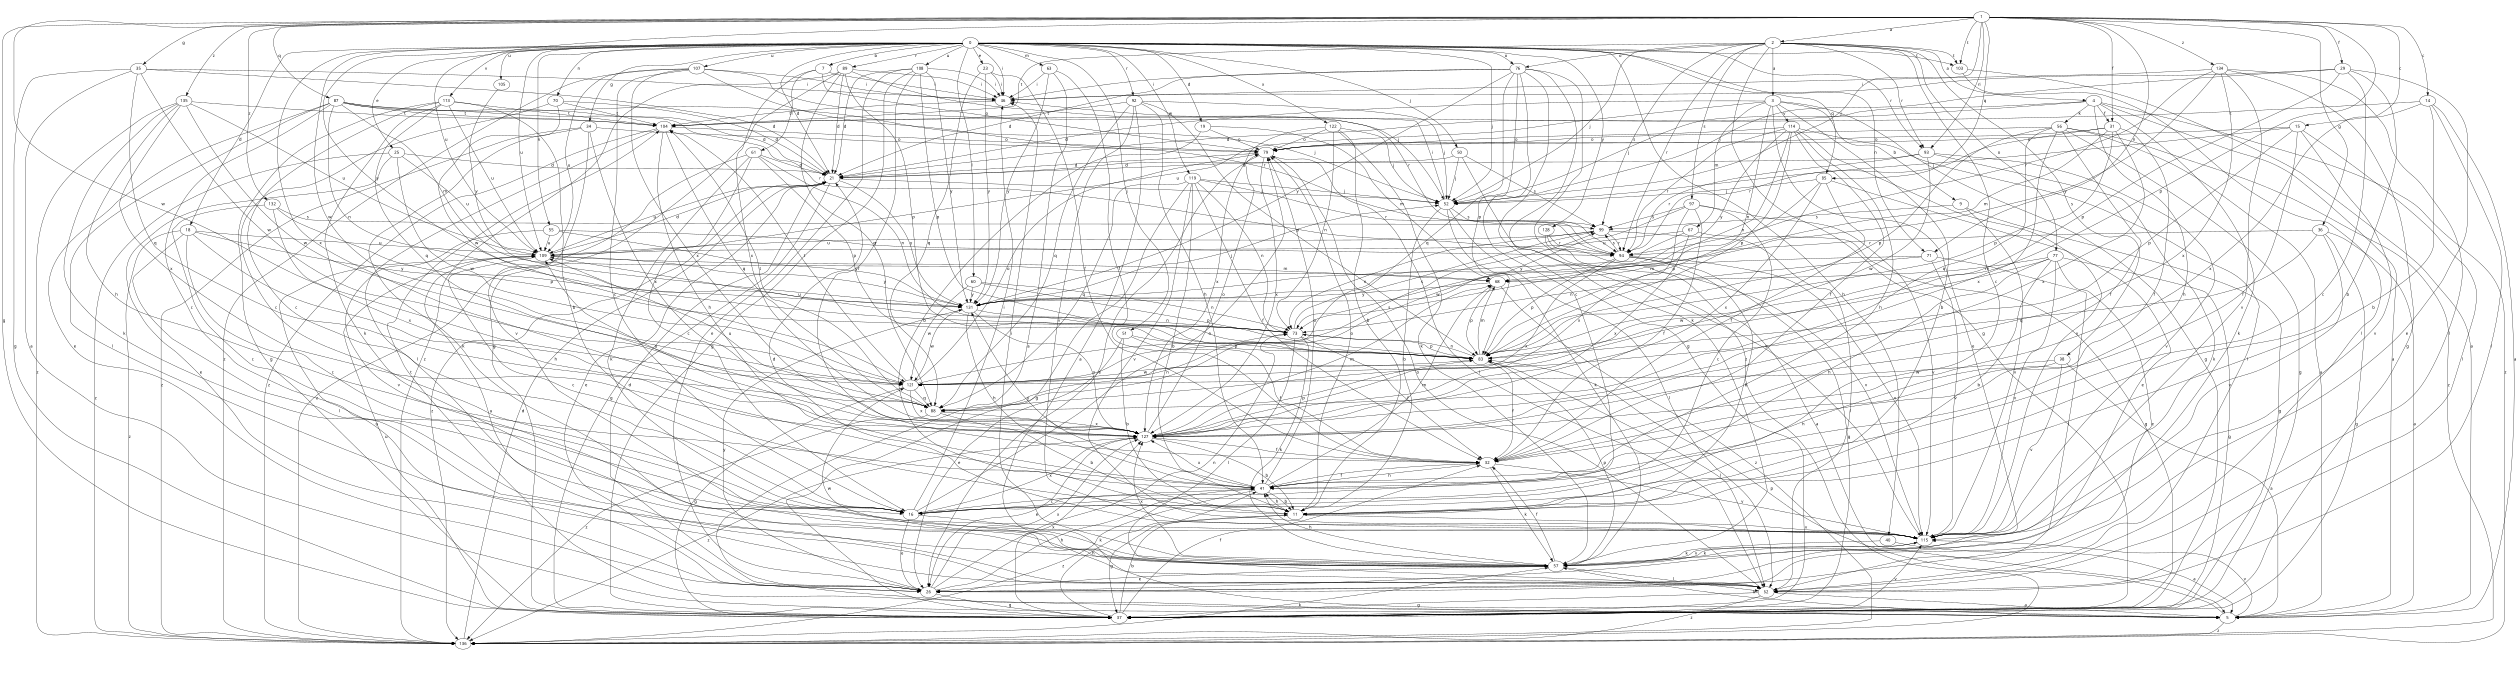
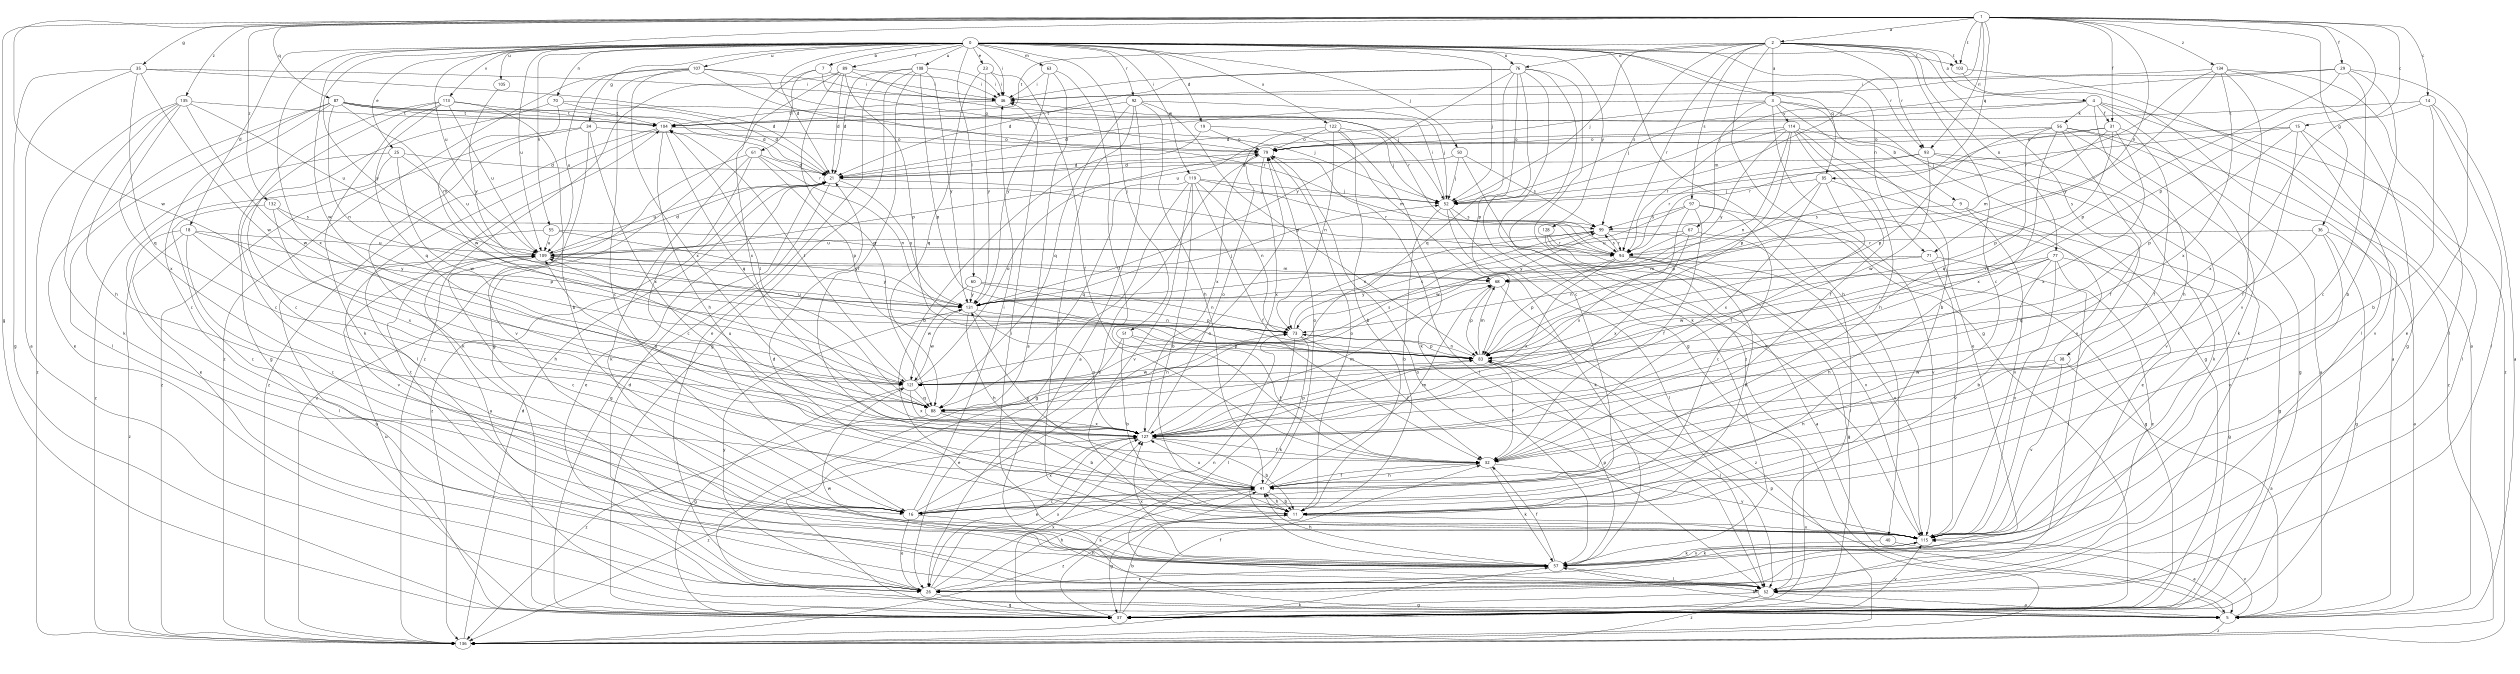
  strict digraph {
    fontname="Noto Sans"
    node [fontname="Noto Sans"]
    edge [fontname="Noto Sans"]
    0
    7
    18
    19
    21
    23
    25
    34
    40
    46
    50
    51
    52
    55
    60
    63
    70
    71
    76
    85
    89
    92
    93
    103
    105
    107
    108
    109
    113
    119
    121
    122
    127
    128
    131
    61
    79
    16
    41
    n40 [label=136]
    62
    11
    68
    37
    26
    32
    88
    57
    115
    5
    104
    99
    83
    94
    73
    1
    2
    14
    15
    29
    31
    35
    36
    87
    132
    134
    135
    3
    4
    77
    97
    98
    9
    67
    114
    56
    0 -> 7 [label=b]
    0 -> 18 [label=d]
    0 -> 19 [label=d]
    0 -> 21 [label=d]
    0 -> 23 [label=e]
    0 -> 25 [label=e]
    0 -> 34 [label=g]
    0 -> 40 [label=h]
    0 -> 46 [label=i]
    0 -> 50 [label=j]
    0 -> 51 [label=j]
    0 -> 52 [label=j]
    0 -> 55 [label=k]
    0 -> 60 [label=l]
    0 -> 63 [label=m]
    0 -> 70 [label=n]
    0 -> 71 [label=n]
    0 -> 76 [label=o]
    0 -> 85 [label=q]
    0 -> 89 [label=r]
    0 -> 92 [label=r]
    0 -> 93 [label=r]
    0 -> 103 [label=t]
    0 -> 105 [label=u]
    0 -> 107 [label=u]
    0 -> 108 [label=u]
    0 -> 109 [label=u]
    0 -> 113 [label=v]
    0 -> 119 [label=w]
    0 -> 121 [label=w]
    0 -> 122 [label=x]
    0 -> 127 [label=x]
    0 -> 128 [label=y]
    0 -> 131 [label=y]
    7 -> 46 [label=i]
    7 -> 127 [label=x]
    7 -> 61 [label=l]
    7 -> 79 [label=o]
    18 -> 109 [label=u]
    18 -> 131 [label=y]
    18 -> 16 [label=c]
    18 -> 41 [label=h]
    18 -> n40 [label=z]
    18 -> 62 [label=l]
    19 -> 79 [label=o]
    19 -> 11 [label=b]
    19 -> 68 [label=m]
    21 -> 52 [label=j]
    21 -> 109 [label=u]
    21 -> 131 [label=y]
    21 -> n40 [label=z]
    21 -> 37 [label=g]
    21 -> 26 [label=e]
    23 -> 46 [label=i]
    23 -> 131 [label=y]
    23 -> 32 [label=f]
    23 -> 88 [label=q]
    25 -> 21 [label=d]
    25 -> 109 [label=u]
    25 -> 121 [label=w]
    25 -> n40 [label=z]
    25 -> 26 [label=e]
    34 -> 127 [label=x]
    34 -> 79 [label=o]
    34 -> n40 [label=z]
    34 -> 57 [label=k]
    34 -> 115 [label=v]
    40 -> 57 [label=k]
    40 -> 5 [label=a]
    46 -> 104 [label=t]
    50 -> 21 [label=d]
    50 -> 52 [label=j]
    50 -> 115 [label=v]
    50 -> 99 [label=s]
    51 -> 11 [label=b]
    51 -> 26 [label=e]
    51 -> 32 [label=f]
    51 -> 83 [label=p]
    52 -> 46 [label=i]
    52 -> 62 [label=l]
    52 -> 11 [label=b]
    52 -> 57 [label=k]
    52 -> 99 [label=s]
    55 -> 109 [label=u]
    55 -> 131 [label=y]
    55 -> 115 [label=v]
    55 -> 94 [label=r]
    60 -> 121 [label=w]
    60 -> 131 [label=y]
    60 -> 83 [label=p]
    60 -> 73 [label=n]
    63 -> 46 [label=i]
    63 -> 131 [label=y]
    63 -> 32 [label=f]
    63 -> 5 [label=a]
    70 -> 21 [label=d]
    70 -> 121 [label=w]
    70 -> 16 [label=c]
    70 -> 104 [label=t]
    71 -> 62 [label=l]
    71 -> 68 [label=m]
    71 -> 115 [label=v]
    71 -> 73 [label=n]
    76 -> 21 [label=d]
    76 -> 46 [label=i]
    76 -> 131 [label=y]
    76 -> 16 [label=c]
    76 -> n40 [label=z]
    76 -> 37 [label=g]
    76 -> 88 [label=q]
    76 -> 57 [label=k]
    76 -> 83 [label=p]
    85 -> 52 [label=j]
    85 -> 127 [label=x]
    85 -> 26 [label=e]
    85 -> 32 [label=f]
    85 -> 83 [label=p]
    89 -> 21 [label=d]
    89 -> 46 [label=i]
    89 -> n40 [label=z]
    89 -> 37 [label=g]
    89 -> 88 [label=q]
    89 -> 83 [label=p]
    89 -> 94 [label=r]
    92 -> 52 [label=j]
    92 -> 41 [label=h]
    92 -> 88 [label=q]
    92 -> 115 [label=v]
    92 -> 5 [label=a]
    92 -> 104 [label=t]
    92 -> 83 [label=p]
    93 -> 21 [label=d]
    93 -> 121 [label=w]
    93 -> 57 [label=k]
    93 -> 115 [label=v]
    93 -> 94 [label=r]
    103 -> 62 [label=l]
    103 -> 5 [label=a]
    105 -> 131 [label=y]
    107 -> 46 [label=i]
    107 -> 52 [label=j]
    107 -> 109 [label=u]
    107 -> 127 [label=x]
    107 -> 16 [label=c]
    107 -> n40 [label=z]
    107 -> 94 [label=r]
    108 -> 21 [label=d]
    108 -> 46 [label=i]
    108 -> 131 [label=y]
    108 -> 37 [label=g]
    108 -> 26 [label=e]
    108 -> 32 [label=f]
    108 -> 83 [label=p]
    109 -> 21 [label=d]
    109 -> 131 [label=y]
    109 -> 16 [label=c]
    109 -> 68 [label=m]
    113 -> 109 [label=u]
    113 -> 16 [label=c]
    113 -> 11 [label=b]
    113 -> 37 [label=g]
    113 -> 88 [label=q]
    113 -> 57 [label=k]
    113 -> 104 [label=t]
    119 -> 52 [label=j]
    119 -> 11 [label=b]
    119 -> 37 [label=g]
    119 -> 32 [label=f]
    119 -> 88 [label=q]
    119 -> 115 [label=v]
    119 -> 94 [label=r]
    119 -> 73 [label=n]
    121 -> 127 [label=x]
    121 -> 79 [label=o]
    121 -> 37 [label=g]
    121 -> 88 [label=q]
    121 -> 104 [label=t]
    121 -> 99 [label=s]
    122 -> 52 [label=j]
    122 -> 127 [label=x]
    122 -> 79 [label=o]
    122 -> 11 [label=b]
    122 -> 57 [label=k]
    122 -> 73 [label=n]
    127 -> 109 [label=u]
    127 -> 79 [label=o]
    127 -> n40 [label=z]
    127 -> 11 [label=b]
    127 -> 68 [label=m]
    127 -> 26 [label=e]
    127 -> 32 [label=f]
    127 -> 83 [label=p]
    128 -> 115 [label=v]
    128 -> 5 [label=a]
    128 -> 94 [label=r]
    131 -> 52 [label=j]
    131 -> 121 [label=w]
    131 -> 127 [label=x]
    131 -> 41 [label=h]
    131 -> 73 [label=n]
    61 -> 21 [label=d]
    61 -> 16 [label=c]
    61 -> n40 [label=z]
    61 -> 57 [label=k]
    61 -> 83 [label=p]
    61 -> 73 [label=n]
    79 -> 21 [label=d]
    79 -> 127 [label=x]
    79 -> 62 [label=l]
    79 -> 26 [label=e]
    16 -> 46 [label=i]
    16 -> 127 [label=x]
    16 -> 79 [label=o]
    16 -> 26 [label=e]
    16 -> 57 [label=k]
    41 -> 127 [label=x]
    41 -> 131 [label=y]
    41 -> 79 [label=o]
    41 -> 16 [label=c]
    41 -> n40 [label=z]
    41 -> 11 [label=b]
    41 -> 68 [label=m]
    41 -> 32 [label=f]
    n40 -> 21 [label=d]
    n40 -> 57 [label=k]
    62 -> 121 [label=w]
    62 -> 79 [label=o]
    62 -> n40 [label=z]
    62 -> 37 [label=g]
    62 -> 5 [label=a]
    11 -> 79 [label=o]
    11 -> 41 [label=h]
    11 -> 37 [label=g]
    11 -> 115 [label=v]
    68 -> 131 [label=y]
    68 -> n40 [label=z]
    68 -> 83 [label=p]
    37 -> 109 [label=u]
    37 -> 127 [label=x]
    37 -> 41 [label=h]
    37 -> 11 [label=b]
    37 -> 32 [label=f]
    37 -> 115 [label=v]
    26 -> 21 [label=d]
    26 -> 109 [label=u]
    26 -> 127 [label=x]
    26 -> 131 [label=y]
    26 -> 41 [label=h]
    26 -> 37 [label=g]
    26 -> 73 [label=n]
    32 -> 41 [label=h]
    32 -> 57 [label=k]
    32 -> 115 [label=v]
    88 -> 109 [label=u]
    88 -> 127 [label=x]
    88 -> n40 [label=z]
    88 -> 11 [label=b]
    88 -> 104 [label=t]
    88 -> 73 [label=n]
    57 -> 46 [label=i]
    57 -> 109 [label=u]
    57 -> 127 [label=x]
    57 -> 41 [label=h]
    57 -> 62 [label=l]
    57 -> 26 [label=e]
    57 -> 32 [label=f]
    57 -> 115 [label=v]
    57 -> 83 [label=p]
    115 -> 21 [label=d]
    115 -> 57 [label=k]
    5 -> n40 [label=z]
    5 -> 57 [label=k]
    5 -> 115 [label=v]
    5 -> 104 [label=t]
    5 -> 83 [label=p]
    104 -> 79 [label=o]
    104 -> 41 [label=h]
    104 -> n40 [label=z]
    104 -> 62 [label=l]
    104 -> 88 [label=q]
    99 -> 109 [label=u]
    99 -> 62 [label=l]
    99 -> 94 [label=r]
    99 -> 73 [label=n]
    83 -> 121 [label=w]
    83 -> 62 [label=l]
    83 -> 68 [label=m]
    83 -> 32 [label=f]
    83 -> 73 [label=n]
    94 -> 127 [label=x]
    94 -> 11 [label=b]
    94 -> 37 [label=g]
    94 -> 115 [label=v]
    94 -> 99 [label=s]
    94 -> 83 [label=p]
    73 -> 109 [label=u]
    73 -> 62 [label=l]
    73 -> 32 [label=f]
    73 -> 57 [label=k]
    73 -> 99 [label=s]
    73 -> 83 [label=p]
    1 -> 52 [label=j]
    1 -> 71 [label=n]
    1 -> 85 [label=q]
    1 -> 93 [label=r]
    1 -> 103 [label=t]
    1 -> 109 [label=u]
    1 -> 121 [label=w]
    1 -> 37 [label=g]
    1 -> 83 [label=p]
    1 -> 2 [label=a]
    1 -> 14 [label=c]
    1 -> 15 [label=c]
    1 -> 29 [label=f]
    1 -> 31 [label=f]
    1 -> 35 [label=g]
    1 -> 36 [label=g]
    1 -> 87 [label=q]
    1 -> 132 [label=z]
    1 -> 134 [label=z]
    1 -> 135 [label=z]
    2 -> 52 [label=j]
    2 -> 76 [label=o]
    2 -> 93 [label=r]
    2 -> 103 [label=t]
    2 -> 16 [label=c]
    2 -> 37 [label=g]
    2 -> 104 [label=t]
    2 -> 99 [label=s]
    2 -> 94 [label=r]
    2 -> 3 [label=a]
    2 -> 4 [label=a]
    2 -> 77 [label=o]
    2 -> 97 [label=s]
    2 -> 98 [label=s]
    14 -> 127 [label=x]
    14 -> 62 [label=l]
    14 -> 11 [label=b]
    14 -> 5 [label=a]
    14 -> 104 [label=t]
    15 -> 52 [label=j]
    15 -> 79 [label=o]
    15 -> 62 [label=l]
    15 -> 32 [label=f]
    15 -> 115 [label=v]
    15 -> 83 [label=p]
    29 -> 46 [label=i]
    29 -> 52 [label=j]
    29 -> 16 [label=c]
    29 -> 11 [label=b]
    29 -> 26 [label=e]
    29 -> 83 [label=p]
    31 -> 127 [label=x]
    31 -> 79 [label=o]
    31 -> 68 [label=m]
    31 -> 32 [label=f]
    31 -> 83 [label=p]
    31 -> 94 [label=r]
    35 -> 21 [label=d]
    35 -> 46 [label=i]
    35 -> 121 [label=w]
    35 -> 37 [label=g]
    35 -> 88 [label=q]
    35 -> 5 [label=a]
    36 -> 37 [label=g]
    36 -> 88 [label=q]
    36 -> 115 [label=v]
    36 -> 5 [label=a]
    36 -> 94 [label=r]
    87 -> 21 [label=d]
    87 -> 52 [label=j]
    87 -> 16 [label=c]
    87 -> 62 [label=l]
    87 -> 68 [label=m]
    87 -> 26 [label=e]
    87 -> 104 [label=t]
    87 -> 94 [label=r]
    87 -> 73 [label=n]
    132 -> 127 [label=x]
    132 -> 16 [label=c]
    132 -> 99 [label=s]
    132 -> 83 [label=p]
    134 -> 46 [label=i]
    134 -> 127 [label=x]
    134 -> 131 [label=y]
    134 -> 62 [label=l]
    134 -> 37 [label=g]
    134 -> 115 [label=v]
    134 -> 94 [label=r]
    135 -> 109 [label=u]
    135 -> 121 [label=w]
    135 -> 127 [label=x]
    135 -> 41 [label=h]
    135 -> n40 [label=z]
    135 -> 57 [label=k]
    135 -> 104 [label=t]
    3 -> 21 [label=d]
    3 -> 109 [label=u]
    3 -> 11 [label=b]
    3 -> 37 [label=g]
    3 -> 26 [label=e]
-   3 -> 73 [label=n]
    3 -> 9 [label=b]
    3 -> 67 [label=m]
    3 -> 114 [label=v]
    4 -> 21 [label=d]
    4 -> 52 [label=j]
    4 -> 41 [label=h]
    4 -> n40 [label=z]
    4 -> 57 [label=k]
    4 -> 5 [label=a]
    4 -> 31 [label=f]
    4 -> 56 [label=k]
    77 -> 121 [label=w]
    77 -> 41 [label=h]
    77 -> 11 [label=b]
    77 -> 68 [label=m]
    77 -> 37 [label=g]
    77 -> 26 [label=e]
    77 -> 115 [label=v]
    97 -> 121 [label=w]
    97 -> 127 [label=x]
    97 -> 16 [label=c]
    97 -> 32 [label=f]
    97 -> 115 [label=v]
    97 -> 99 [label=s]
    98 -> 121 [label=w]
    98 -> 41 [label=h]
    98 -> 115 [label=v]
    98 -> 5 [label=a]
    9 -> 37 [label=g]
    9 -> 115 [label=v]
    9 -> 99 [label=s]
    67 -> 109 [label=u]
    67 -> 127 [label=x]
    67 -> 131 [label=y]
    67 -> 37 [label=g]
    114 -> 131 [label=y]
    114 -> 79 [label=o]
    114 -> 41 [label=h]
    114 -> 62 [label=l]
    114 -> 32 [label=f]
    114 -> 115 [label=v]
    114 -> 83 [label=p]
    114 -> 94 [label=r]
    114 -> 73 [label=n]
    56 -> 127 [label=x]
    56 -> 79 [label=o]
    56 -> n40 [label=z]
    56 -> 37 [label=g]
    56 -> 32 [label=f]
    56 -> 88 [label=q]
    56 -> 5 [label=a]
    56 -> 83 [label=p]
  }
